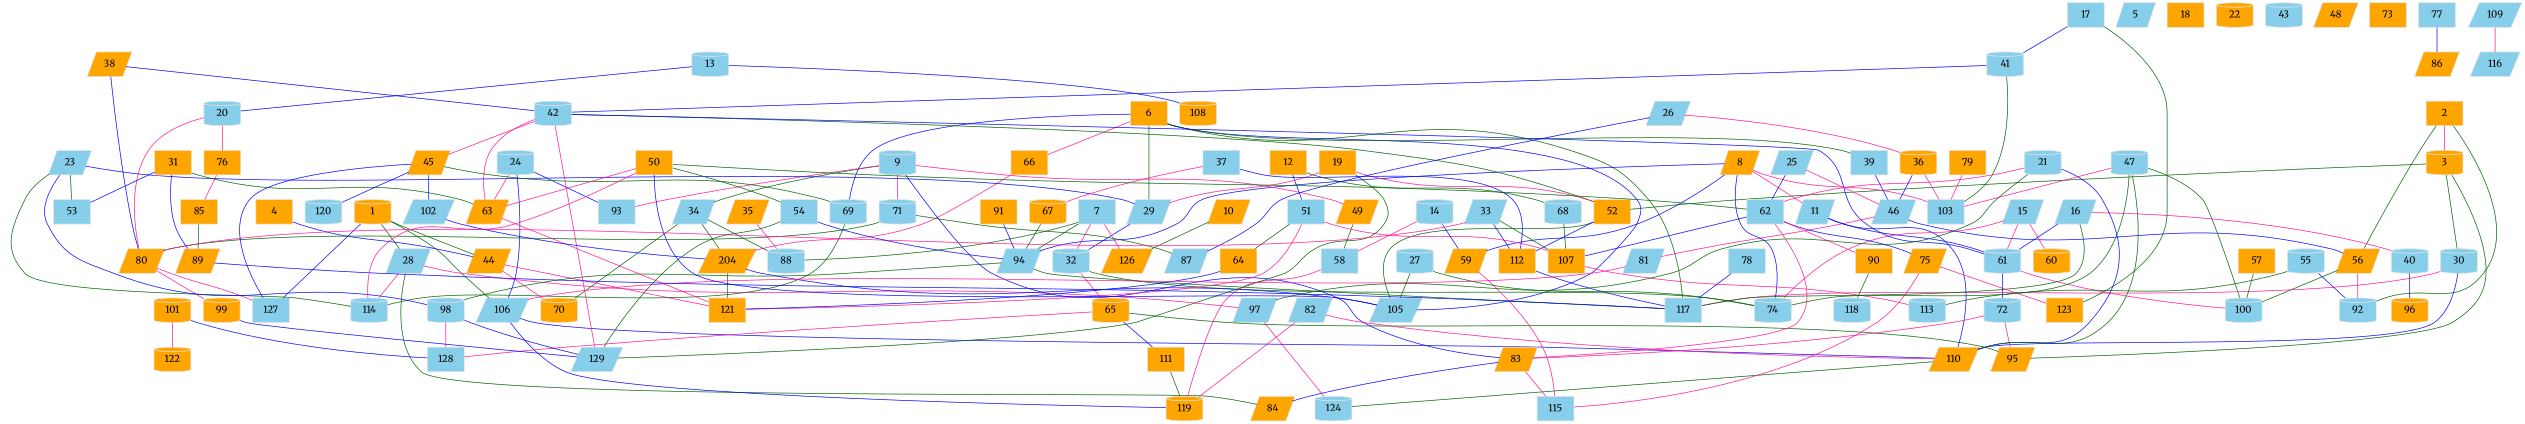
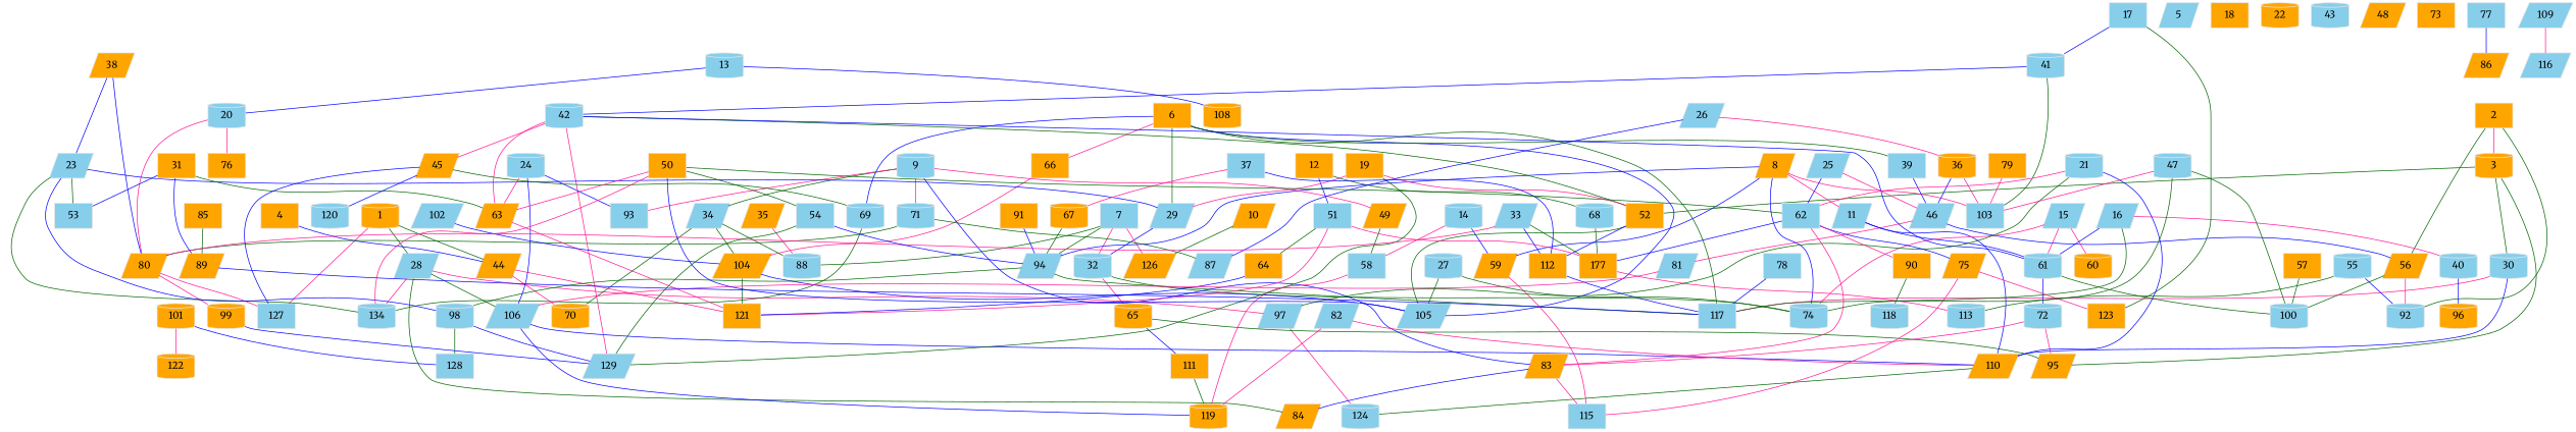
  graph {
    fontname=Merriweather
    node [color=gray90 fillcolor=skyblue fontname=Merriweather shape=cylinder style=filled]
    edge [color=deeppink fontname=Merriweather]
    1 [fillcolor=orange]
    28 [shape=parallelogram]
    44 [fillcolor=orange shape=parallelogram]
    127 [shape=box]
    97 [shape=parallelogram]
-   114
+   114 [label=134]
    106 [shape=parallelogram]
    84 [fillcolor=orange shape=parallelogram]
    70 [fillcolor=orange]
    121 [fillcolor=orange shape=box]
    2 [fillcolor=orange shape=box]
    3 [fillcolor=orange]
    56 [fillcolor=orange shape=parallelogram]
    92
    30
    52 [fillcolor=orange shape=box]
    95 [fillcolor=orange shape=parallelogram]
    100
    117 [shape=box]
    110 [fillcolor=orange shape=parallelogram]
    105 [shape=parallelogram]
    112 [fillcolor=orange shape=box]
    4 [fillcolor=orange shape=box]
    5 [shape=parallelogram]
    6 [fillcolor=orange shape=box]
    29 [shape=parallelogram]
    39 [shape=box]
    66 [fillcolor=orange shape=box]
    69
    32
    46 [shape=parallelogram]
-   104 [fillcolor=orange shape=parallelogram label=204]
+   104 [fillcolor=orange shape=parallelogram]
    7 [shape=box]
    88
    94 [shape=parallelogram]
    126 [fillcolor=orange shape=parallelogram]
    74
    65 [fillcolor=orange]
    98
    8 [fillcolor=orange shape=parallelogram]
    11 [shape=parallelogram]
    59 [fillcolor=orange shape=parallelogram]
    103 [shape=box]
    61
    115 [shape=box]
    9
    34 [shape=parallelogram]
    49 [fillcolor=orange shape=parallelogram]
    71
    83 [fillcolor=orange shape=parallelogram]
    93 [shape=box]
    58 [shape=box]
    80 [fillcolor=orange shape=parallelogram]
    87 [shape=parallelogram]
    10 [fillcolor=orange shape=parallelogram]
    72
    124
    12 [fillcolor=orange shape=box]
    51 [shape=box]
    68
-   107 [fillcolor=orange shape=box]
+   107 [fillcolor=orange shape=box label=177]
    64 [fillcolor=orange shape=box]
    13
    20
    108 [fillcolor=orange]
    76 [fillcolor=orange shape=box]
    14
    119 [fillcolor=orange]
    15 [shape=parallelogram]
    60 [fillcolor=orange]
    16 [shape=parallelogram]
    40
    96 [fillcolor=orange]
    17 [shape=box]
    41
    123 [fillcolor=orange shape=box]
    42
    18 [fillcolor=orange shape=box]
    19 [fillcolor=orange shape=box]
    129 [shape=parallelogram]
    85 [fillcolor=orange shape=box]
    99 [fillcolor=orange]
    21
    62 [shape=box]
    75 [fillcolor=orange shape=parallelogram]
    90 [fillcolor=orange shape=box]
    22 [fillcolor=orange]
    23 [shape=parallelogram]
    53 [shape=box]
    128 [shape=box]
    24
    63 [fillcolor=orange shape=parallelogram]
    25 [shape=parallelogram]
    81 [shape=parallelogram]
    36 [fillcolor=orange]
    26 [shape=parallelogram]
    27
    31 [fillcolor=orange shape=box]
    89 [fillcolor=orange shape=parallelogram]
    111 [fillcolor=orange shape=box]
    33 [shape=parallelogram]
    113
    35 [fillcolor=orange shape=parallelogram]
    37 [shape=box]
    67 [fillcolor=orange]
    38 [fillcolor=orange shape=parallelogram]
    45 [fillcolor=orange shape=parallelogram]
    102 [shape=parallelogram]
    120
    43
    47
    48 [fillcolor=orange shape=parallelogram]
    50 [fillcolor=orange shape=box]
    54 [shape=box]
    55
    57 [fillcolor=orange shape=box]
    118
    73 [fillcolor=orange shape=box]
    77 [shape=box]
    86 [fillcolor=orange shape=parallelogram]
    78 [shape=box]
    79 [fillcolor=orange shape=box]
    82 [shape=parallelogram]
    91 [fillcolor=orange shape=box]
    101 [fillcolor=orange]
    122 [fillcolor=orange]
    109 [shape=parallelogram]
    116 [shape=parallelogram]
    1 -- 28 [color=darkgreen]
    1 -- 44 [color=darkgreen]
-   1 -- 127 [color=blue]
+   1 -- 127
    28 -- 97
    28 -- 114
-   1 -- 106 [color=darkgreen]
+   28 -- 106 [color=darkgreen]
    28 -- 84 [color=darkgreen]
    44 -- 70
    44 -- 121
    97 -- 124
    106 -- 110 [color=blue]
    106 -- 119 [color=blue]
    2 -- 3
    2 -- 56 [color=darkgreen]
    2 -- 92 [color=darkgreen]
    3 -- 30 [color=darkgreen]
    3 -- 52 [color=darkgreen]
    3 -- 95 [color=darkgreen]
    56 -- 92
    56 -- 100 [color=darkgreen]
    30 -- 117
    30 -- 110 [color=blue]
    52 -- 105 [color=darkgreen]
    52 -- 112 [color=blue]
    110 -- 124 [color=darkgreen]
    112 -- 117 [color=blue]
    4 -- 44 [color=blue]
    6 -- 117 [color=darkgreen]
    6 -- 105 [color=blue]
    6 -- 29 [color=darkgreen]
    6 -- 39 [color=darkgreen]
    6 -- 66
    6 -- 69 [color=blue]
    29 -- 32 [color=blue]
    39 -- 46 [color=blue]
    66 -- 104
    69 -- 114 [color=darkgreen]
    32 -- 74 [color=darkgreen]
    32 -- 65
    46 -- 56 [color=blue]
    46 -- 81
    104 -- 121 [color=darkgreen]
    104 -- 105 [color=blue]
    7 -- 32
    7 -- 88 [color=darkgreen]
    7 -- 94 [color=darkgreen]
    7 -- 126
    94 -- 117 [color=darkgreen]
    94 -- 98 [color=darkgreen]
    65 -- 95 [color=darkgreen]
-   65 -- 128
    65 -- 111 [color=blue]
    98 -- 129 [color=blue]
-   98 -- 128
+   98 -- 128 [color=darkgreen]
    8 -- 94 [color=blue]
    8 -- 74 [color=blue]
    8 -- 11
    8 -- 59 [color=blue]
    8 -- 103
    11 -- 110 [color=blue]
    11 -- 61 [color=blue]
    59 -- 115
-   61 -- 100
+   61 -- 100 [color=darkgreen]
    61 -- 72 [color=blue]
    9 -- 34 [color=darkgreen]
    9 -- 49
    9 -- 71
    9 -- 83 [color=blue]
    9 -- 93
    34 -- 70 [color=darkgreen]
    34 -- 104 [color=darkgreen]
    34 -- 88 [color=darkgreen]
    49 -- 58 [color=darkgreen]
    71 -- 80 [color=darkgreen]
    71 -- 87 [color=darkgreen]
    83 -- 84 [color=blue]
    83 -- 115
    58 -- 119
    80 -- 127
    80 -- 99
    10 -- 126 [color=darkgreen]
    72 -- 95
    72 -- 83
    12 -- 51 [color=blue]
    12 -- 68 [color=darkgreen]
    51 -- 121
    51 -- 107
    51 -- 64 [color=darkgreen]
    68 -- 107 [color=darkgreen]
    107 -- 113
    64 -- 121 [color=blue]
    13 -- 20 [color=blue]
    13 -- 108 [color=blue]
    20 -- 80
    20 -- 76
-   76 -- 85
    14 -- 59 [color=blue]
    14 -- 58
    15 -- 74
    15 -- 61
    15 -- 60
    16 -- 117 [color=darkgreen]
    16 -- 61 [color=blue]
    16 -- 40
    40 -- 96 [color=blue]
    17 -- 41 [color=blue]
    17 -- 123 [color=darkgreen]
    41 -- 103 [color=darkgreen]
    41 -- 42 [color=blue]
    42 -- 52 [color=darkgreen]
    42 -- 61 [color=blue]
    42 -- 129
    42 -- 63
    42 -- 45
    19 -- 52
    19 -- 29
    19 -- 129 [color=darkgreen]
    85 -- 89 [color=darkgreen]
    99 -- 129 [color=blue]
    21 -- 97 [color=darkgreen]
    21 -- 110 [color=blue]
    21 -- 62
    62 -- 83
    62 -- 107 [color=blue]
    62 -- 75 [color=blue]
    62 -- 90
    75 -- 115
    75 -- 123
    90 -- 118 [color=darkgreen]
    23 -- 114 [color=darkgreen]
    23 -- 29 [color=blue]
    23 -- 98 [color=blue]
    23 -- 53 [color=darkgreen]
    24 -- 106 [color=blue]
    24 -- 93 [color=blue]
    24 -- 63
    63 -- 121
    25 -- 46
    25 -- 62 [color=blue]
    81 -- 106
    36 -- 46 [color=blue]
    36 -- 103
    26 -- 87 [color=blue]
    26 -- 36
    27 -- 105 [color=darkgreen]
    27 -- 74 [color=darkgreen]
    31 -- 53 [color=blue]
    31 -- 63 [color=darkgreen]
    31 -- 89 [color=blue]
    89 -- 117 [color=blue]
    111 -- 119 [color=darkgreen]
    33 -- 112 [color=blue]
    33 -- 80
    33 -- 107 [color=darkgreen]
    35 -- 88
    37 -- 112 [color=blue]
    37 -- 67
    67 -- 94 [color=darkgreen]
    38 -- 80 [color=blue]
-   38 -- 42 [color=blue]
+   38 -- 23 [color=blue]
    45 -- 127 [color=blue]
    45 -- 69 [color=darkgreen]
-   45 -- 102 [color=blue]
    45 -- 120 [color=blue]
    102 -- 104 [color=blue]
    47 -- 100 [color=darkgreen]
-   47 -- 110 [color=darkgreen]
    47 -- 74 [color=darkgreen]
    47 -- 103
    50 -- 114
    50 -- 105 [color=blue]
    50 -- 62 [color=darkgreen]
    50 -- 63
    50 -- 54 [color=darkgreen]
    54 -- 94 [color=blue]
    54 -- 129 [color=darkgreen]
    55 -- 92 [color=blue]
    55 -- 113 [color=darkgreen]
    57 -- 100 [color=darkgreen]
    77 -- 86 [color=blue]
    78 -- 117 [color=blue]
    79 -- 103
    82 -- 110
    82 -- 119
    91 -- 94 [color=blue]
    101 -- 128 [color=blue]
    101 -- 122
    109 -- 116
  }
